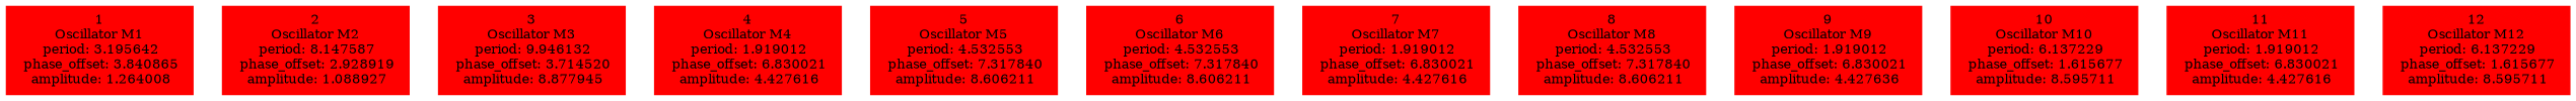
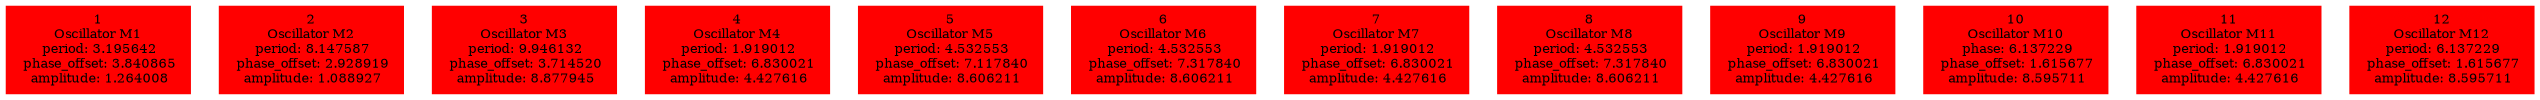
  digraph {
    forcelabels=true
    node [color=red fontsize=8 shape=box style=filled]
    n1 [label=<1<BR />Oscillator M1<BR /> period: 3.195642<BR /> phase_offset: 3.840865<BR /> amplitude: 1.264008>]
    n2 [label=<2<BR />Oscillator M2<BR /> period: 8.147587<BR /> phase_offset: 2.928919<BR /> amplitude: 1.088927>]
    n3 [label=<3<BR />Oscillator M3<BR /> period: 9.946132<BR /> phase_offset: 3.714520<BR /> amplitude: 8.877945>]
    n4 [label=<4<BR />Oscillator M4<BR /> period: 1.919012<BR /> phase_offset: 6.830021<BR /> amplitude: 4.427616>]
-   n5 [label=<5<BR />Oscillator M5<BR /> period: 4.532553<BR /> phase_offset: 7.317840<BR /> amplitude: 8.606211>]
+   n5 [label=<5<BR />Oscillator M5<BR /> period: 4.532553<BR /> phase_offset: 7.117840<BR /> amplitude: 8.606211>]
    n6 [label=<6<BR />Oscillator M6<BR /> period: 4.532553<BR /> phase_offset: 7.317840<BR /> amplitude: 8.606211>]
    n7 [label=<7<BR />Oscillator M7<BR /> period: 1.919012<BR /> phase_offset: 6.830021<BR /> amplitude: 4.427616>]
    n8 [label=<8<BR />Oscillator M8<BR /> period: 4.532553<BR /> phase_offset: 7.317840<BR /> amplitude: 8.606211>]
-   n9 [label=<9<BR />Oscillator M9<BR /> period: 1.919012<BR /> phase_offset: 6.830021<BR /> amplitude: 4.427636>]
-   n10 [label=<10<BR />Oscillator M10<BR /> period: 6.137229<BR /> phase_offset: 1.615677<BR /> amplitude: 8.595711>]
+   n9 [label=<9<BR />Oscillator M9<BR /> period: 1.919012<BR /> phase_offset: 6.830021<BR /> amplitude: 4.427616>]
+   n10 [label=<10<BR />Oscillator M10<BR /> phase: 6.137229<BR /> phase_offset: 1.615677<BR /> amplitude: 8.595711>]
    n11 [label=<11<BR />Oscillator M11<BR /> period: 1.919012<BR /> phase_offset: 6.830021<BR /> amplitude: 4.427616>]
    n12 [label=<12<BR />Oscillator M12<BR /> period: 6.137229<BR /> phase_offset: 1.615677<BR /> amplitude: 8.595711>]
  }
